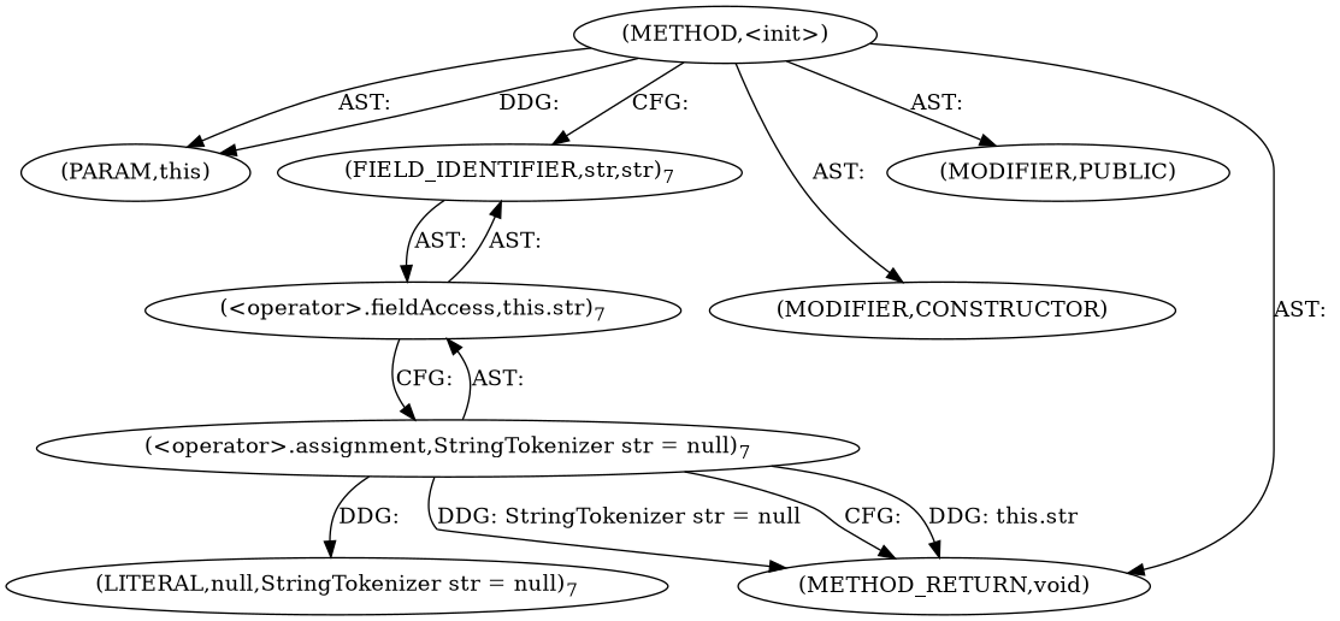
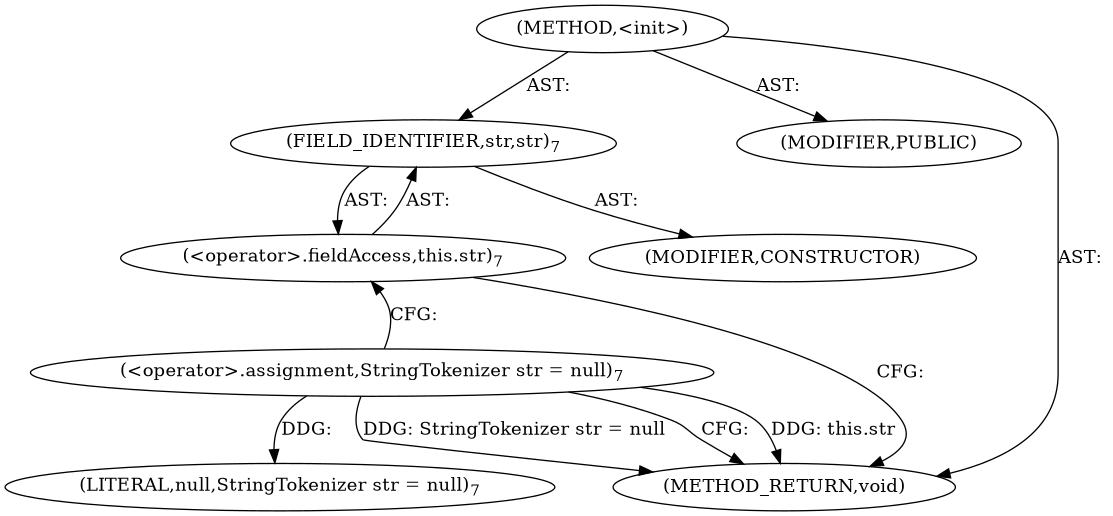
  digraph {
    n1 [label=<(METHOD,&lt;init&gt;)>]
-   n2 [label=<(PARAM,this)>]
    n3 [label=<(FIELD_IDENTIFIER,str,str)<SUB>7</SUB>>]
    n4 [label=<(MODIFIER,CONSTRUCTOR)>]
    n5 [label=<(MODIFIER,PUBLIC)>]
    n6 [label=<(METHOD_RETURN,void)>]
    n7 [label=<(&lt;operator&gt;.assignment,StringTokenizer str = null)<SUB>7</SUB>>]
    n8 [label=<(&lt;operator&gt;.fieldAccess,this.str)<SUB>7</SUB>>]
    n9 [label=<(LITERAL,null,StringTokenizer str = null)<SUB>7</SUB>>]
-   n1 -> n2 [label="AST: "]
-   n1 -> n2 [label="DDG: "]
-   n1 -> n3 [label="CFG: "]
-   n1 -> n4 [label="AST: "]
+   n1 -> n3 [label="AST: "]
+   n3 -> n4 [label="AST: "]
    n1 -> n5 [label="AST: "]
    n1 -> n6 [label="AST: "]
    n3 -> n8 [label="AST: "]
    n7 -> n6 [label="CFG: "]
    n7 -> n6 [label="DDG: this.str"]
    n7 -> n6 [label="DDG: StringTokenizer str = null"]
-   n7 -> n8 [label="AST: "]
+   n7 -> n8 [label="CFG: "]
    n7 -> n9 [label="DDG: "]
    n8 -> n3 [label="AST: "]
-   n8 -> n7 [label="CFG: "]
+   n8 -> n6 [label="CFG: "]
  }
